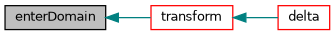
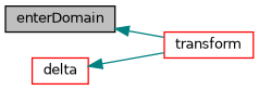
  digraph {
    rankdir=LR
    node [color=red fontname=Helvetica fontsize=10 shape=record]
    edge [color=teal dir=back fontname=Helvetica fontsize=10 labelfontname=Helvetica labelfontsize=10 style=solid]
    n1 [color=black fillcolor=grey75 fontcolor=black height=0.2 label=enterDomain style=filled width=0.4]
    n2 [height=0.2 label=transform width=0.4]
    n3 [height=0.2 label=delta width=0.4]
    n1 -> n2
-   n2 -> n3
+   n3 -> n2
  }
